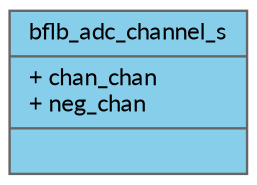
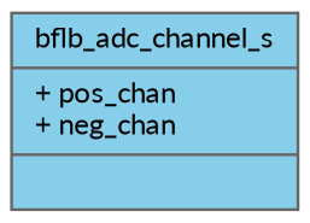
  digraph {
    fontname=Lato
-   n1 [color=gray40 fillcolor=skyblue fontcolor=black fontname=Lato fontsize=10 height=0.2 label="{bflb_adc_channel_s\n|+ chan_chan\l+ neg_chan\l|}" shape=record style=filled width=0.4]
+   n1 [color=gray40 fillcolor=skyblue fontcolor=black fontname=Lato fontsize=10 height=0.2 label="{bflb_adc_channel_s\n|+ pos_chan\l+ neg_chan\l|}" shape=record style=filled width=0.4]
  }
